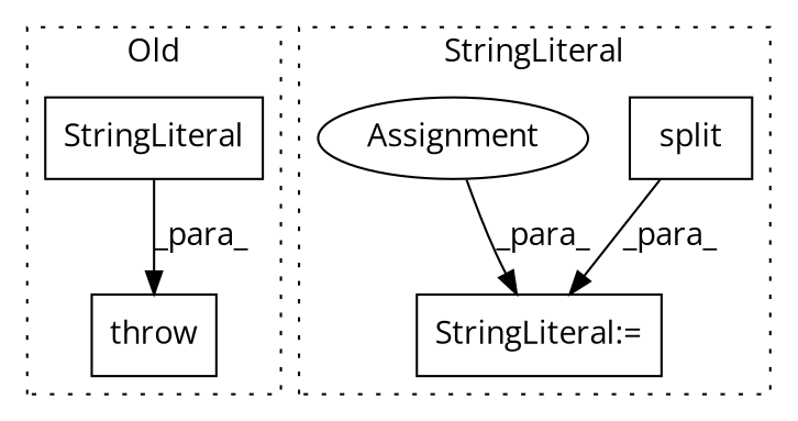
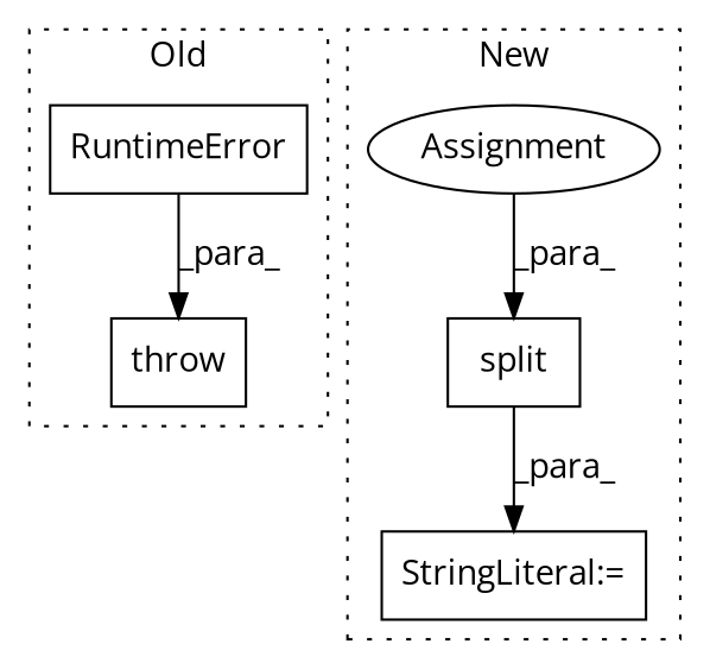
  digraph {
    fontname="Open Sans"
    node [a=32 fontname="Open Sans" shape=box]
    edge [fontname="Open Sans"]
-   n1 [l="13,1" label=StringLiteral s="3004,3102"]
+   n1 [l="13,1" label=RuntimeError s="3004,3102"]
    n2 [a=53 l=6 label=throw s=2998]
    n3 [l="6,1" label=split s="2796,2805"]
    n4 [a=45 l=3 label=Assignment s=2802 shape=ellipse]
    n5 [a=7 l=1 label="StringLiteral:=" s=2778]
    subgraph cluster_1 {
      label=Old
      style=dotted
      n1
      n2
    }
    subgraph cluster_2 {
-     label=StringLiteral
+     label=New
      style=dotted
      n3
      n4
      n5
    }
    n1 -> n2 [label=_para_]
    n3 -> n5 [label=_para_]
-   n4 -> n5 [label=_para_]
+   n4 -> n3 [label=_para_]
  }
